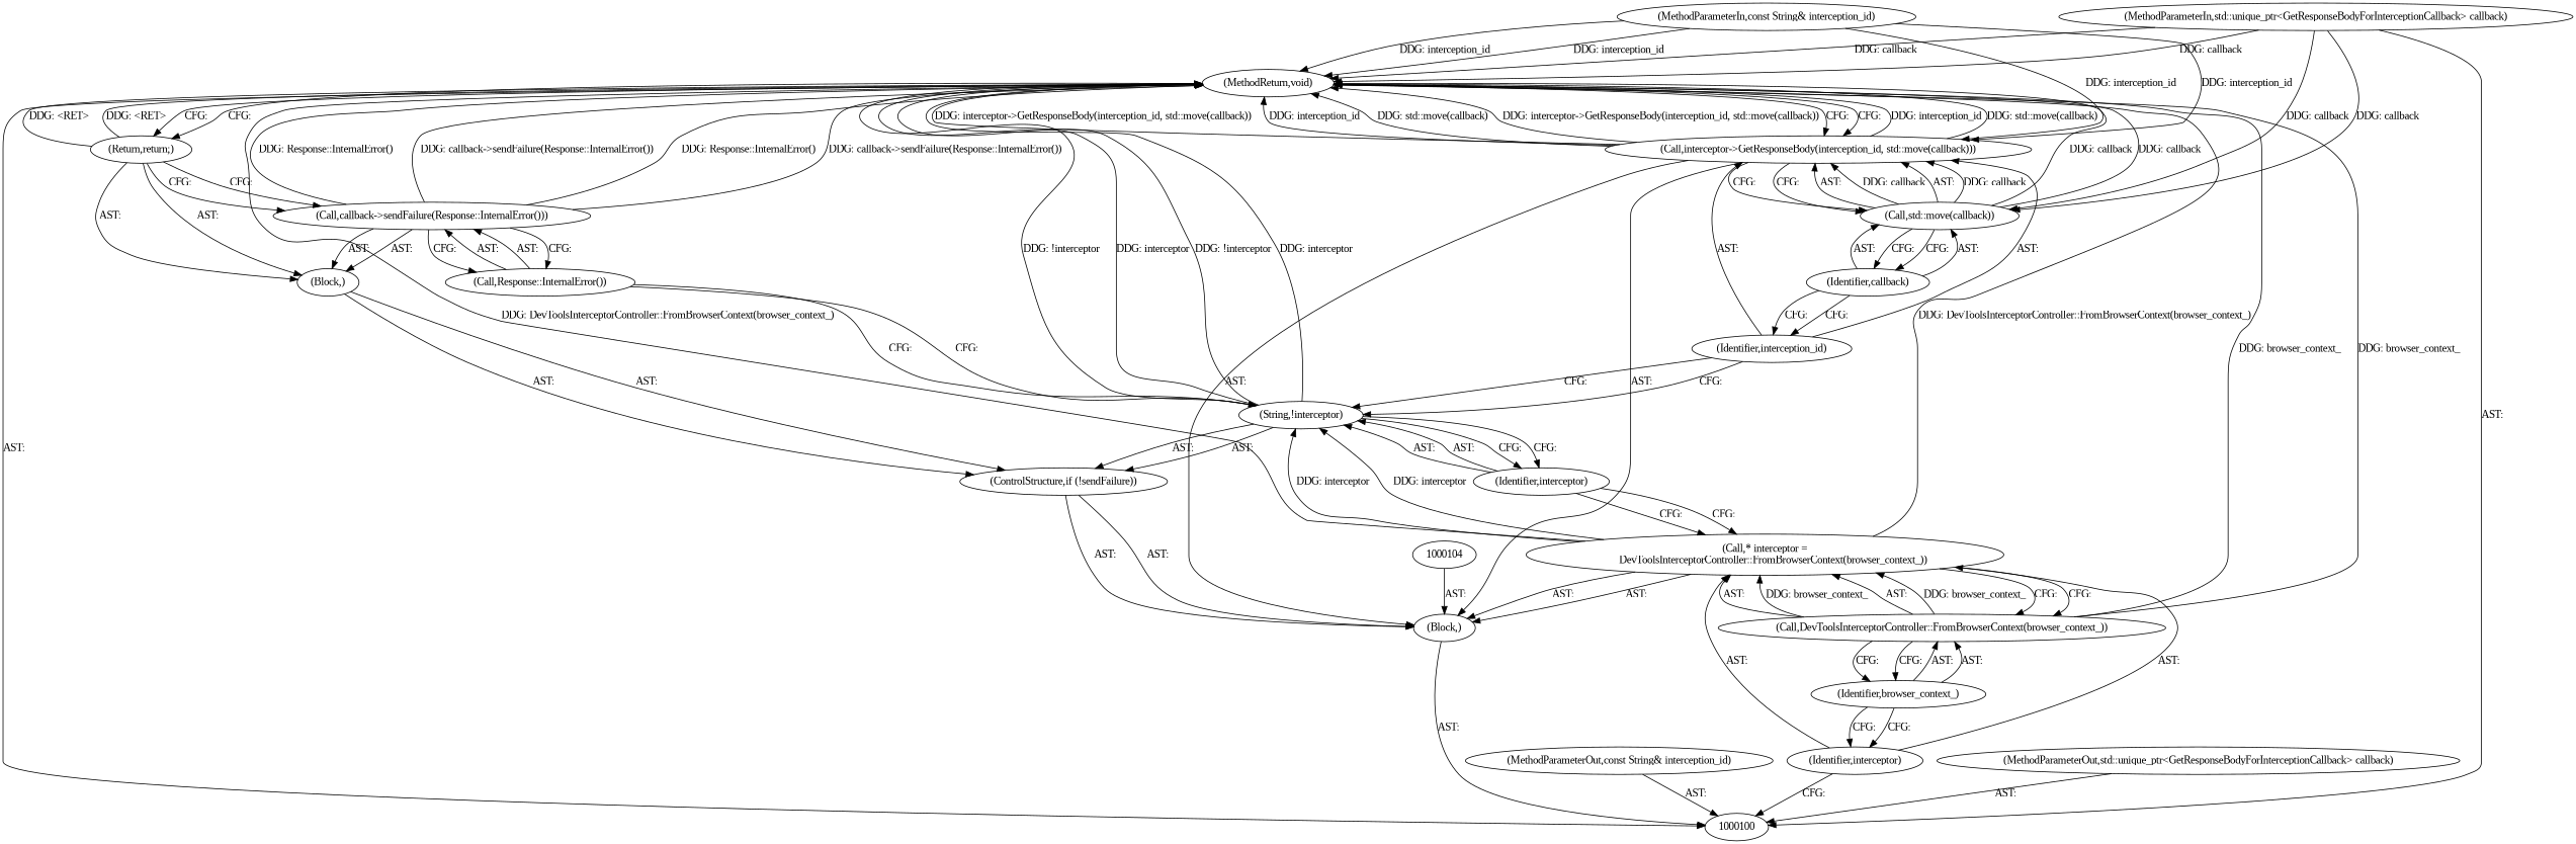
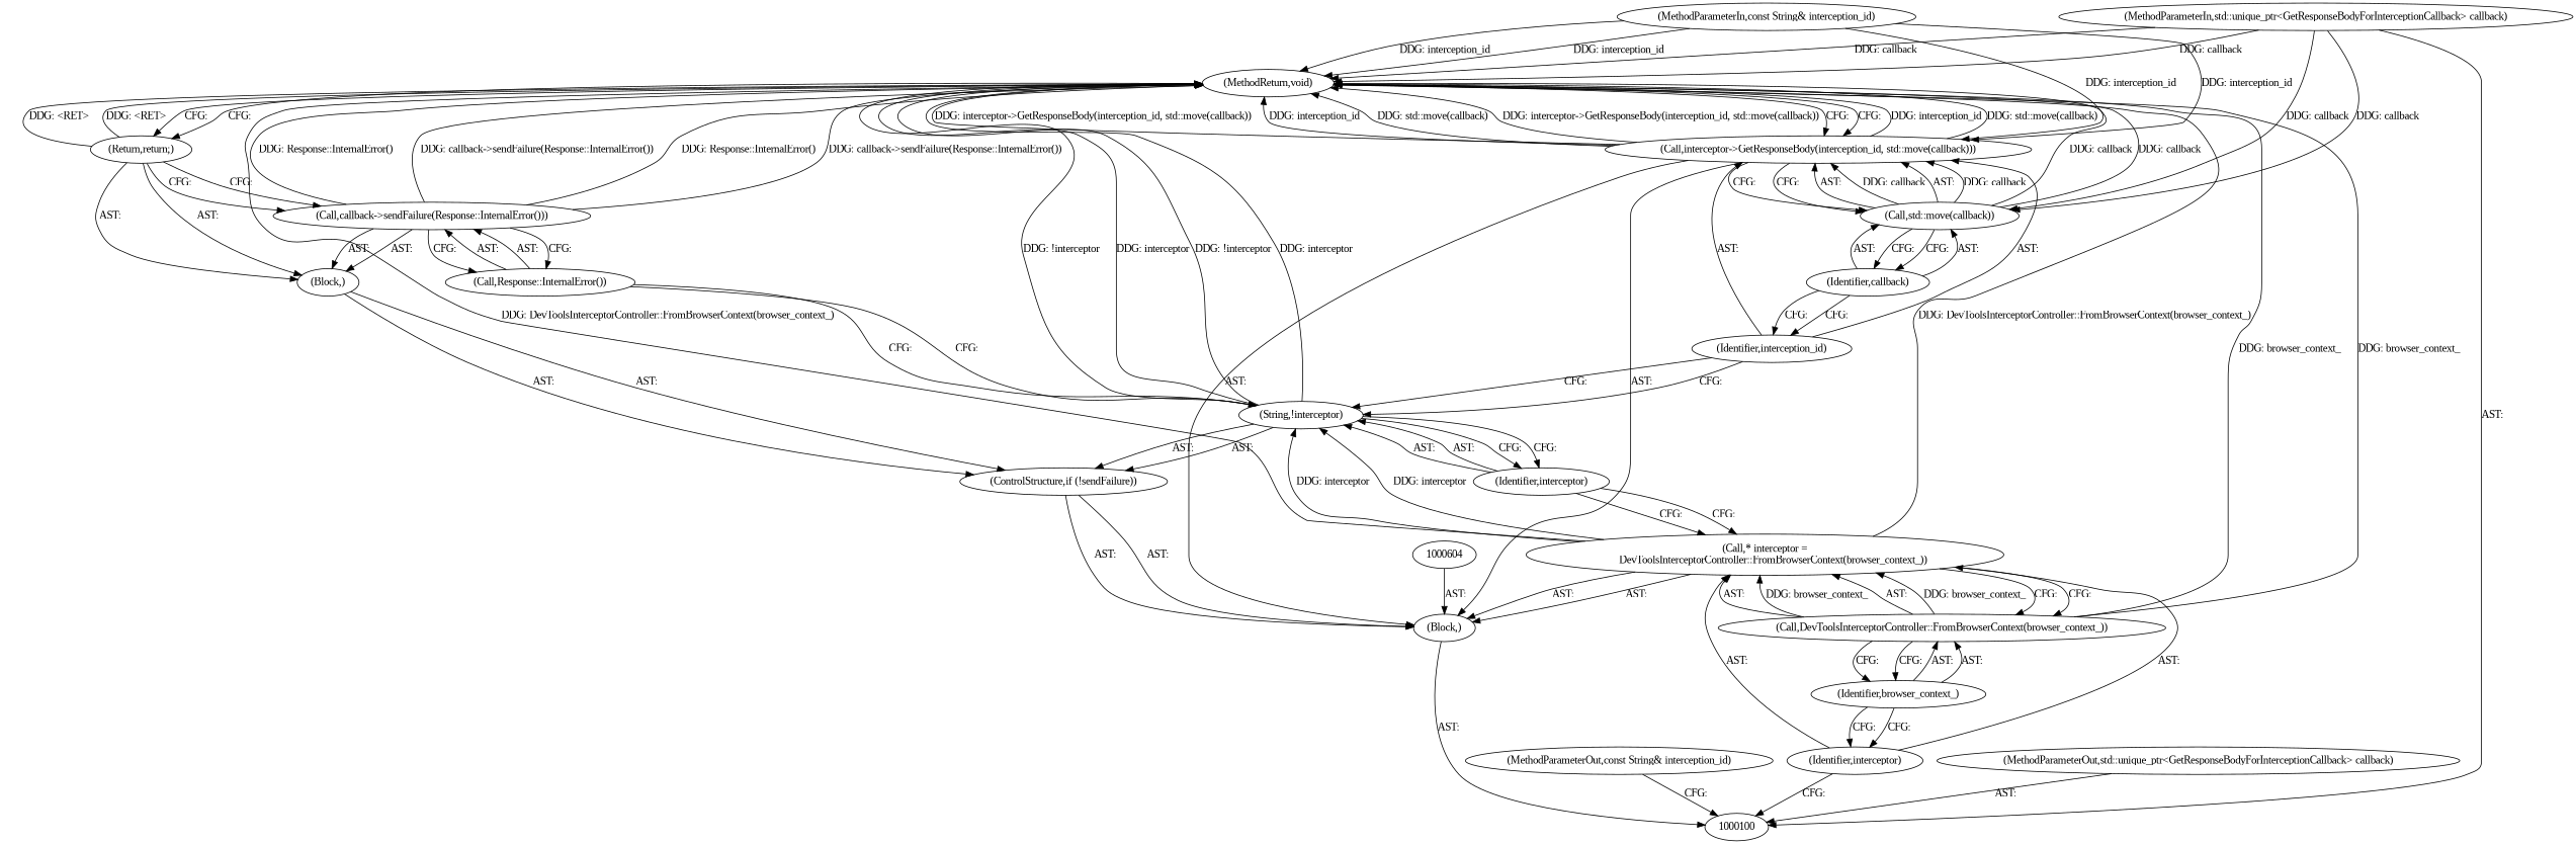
  digraph {
    fontname="Liberation Serif"
    node [fontname="Liberation Serif"]
    edge [fontname="Liberation Serif"]
    n1 [label="(MethodReturn,void)"]
    n2 [label="(Call,interceptor->GetResponseBody(interception_id, std::move(callback)))"]
    n3 [label="(Return,return;)"]
    1000100
    n5 [label="(Call,std::move(callback))"]
    n6 [label="(Block,)"]
    n7 [label="(Block,)"]
    n8 [label="(Call,callback->sendFailure(Response::InternalError()))"]
    n9 [label="(Identifier,callback)"]
    n10 [label="(Identifier,interception_id)"]
    n11 [label="(String,!interceptor)"]
    n12 [label="(ControlStructure,if (!sendFailure))"]
    n13 [label="(Identifier,interceptor)"]
    n14 [label="(MethodParameterIn,const String& interception_id)"]
    n15 [label="(MethodParameterOut,const String& interception_id)"]
    n16 [label="(MethodParameterIn,std::unique_ptr<GetResponseBodyForInterceptionCallback> callback)"]
    n17 [label="(MethodParameterOut,std::unique_ptr<GetResponseBodyForInterceptionCallback> callback)"]
    n18 [label="(Call,* interceptor =\n      DevToolsInterceptorController::FromBrowserContext(browser_context_))"]
    n19 [label="(Call,DevToolsInterceptorController::FromBrowserContext(browser_context_))"]
    n20 [label="(Identifier,browser_context_)"]
    n21 [label="(Identifier,interceptor)"]
    n22 [label="(Call,Response::InternalError())"]
-   1000104
+   1000104 [label=1000604]
    n1 -> n2 [label="CFG: "]
    n1 -> n2 [label="CFG: "]
    n1 -> n3 [label="CFG: "]
    n1 -> n3 [label="CFG: "]
-   n1 -> 1000100 [label="AST: "]
    n2 -> n1 [label="DDG: interception_id"]
    n2 -> n1 [label="DDG: std::move(callback)"]
    n2 -> n1 [label="DDG: interceptor->GetResponseBody(interception_id, std::move(callback))"]
    n2 -> n1 [label="DDG: interception_id"]
    n2 -> n1 [label="DDG: std::move(callback)"]
    n2 -> n1 [label="DDG: interceptor->GetResponseBody(interception_id, std::move(callback))"]
    n2 -> n5 [label="CFG: "]
    n2 -> n5 [label="CFG: "]
    n2 -> n6 [label="AST: "]
    n2 -> n6 [label="AST: "]
    n3 -> n1 [label="DDG: <RET>"]
    n3 -> n1 [label="DDG: <RET>"]
    n3 -> n7 [label="AST: "]
    n3 -> n7 [label="AST: "]
    n3 -> n8 [label="CFG: "]
    n3 -> n8 [label="CFG: "]
    n5 -> n1 [label="DDG: callback"]
    n5 -> n1 [label="DDG: callback"]
    n5 -> n2 [label="AST: "]
    n5 -> n2 [label="DDG: callback"]
    n5 -> n2 [label="AST: "]
    n5 -> n2 [label="DDG: callback"]
    n5 -> n9 [label="CFG: "]
    n5 -> n9 [label="CFG: "]
    n6 -> 1000100 [label="AST: "]
    n7 -> n12 [label="AST: "]
    n7 -> n12 [label="AST: "]
    n8 -> n1 [label="DDG: Response::InternalError()"]
    n8 -> n1 [label="DDG: callback->sendFailure(Response::InternalError())"]
    n8 -> n1 [label="DDG: Response::InternalError()"]
    n8 -> n1 [label="DDG: callback->sendFailure(Response::InternalError())"]
    n8 -> n7 [label="AST: "]
    n8 -> n7 [label="AST: "]
    n8 -> n22 [label="CFG: "]
    n8 -> n22 [label="CFG: "]
    n9 -> n5 [label="AST: "]
    n9 -> n5 [label="AST: "]
    n9 -> n10 [label="CFG: "]
    n9 -> n10 [label="CFG: "]
    n10 -> n2 [label="AST: "]
    n10 -> n2 [label="AST: "]
    n10 -> n11 [label="CFG: "]
    n10 -> n11 [label="CFG: "]
    n11 -> n1 [label="DDG: !interceptor"]
    n11 -> n1 [label="DDG: interceptor"]
    n11 -> n1 [label="DDG: !interceptor"]
    n11 -> n1 [label="DDG: interceptor"]
    n11 -> n12 [label="AST: "]
    n11 -> n12 [label="AST: "]
    n11 -> n13 [label="CFG: "]
    n11 -> n13 [label="CFG: "]
    n12 -> n6 [label="AST: "]
    n12 -> n6 [label="AST: "]
    n13 -> n11 [label="AST: "]
    n13 -> n11 [label="AST: "]
    n13 -> n18 [label="CFG: "]
    n13 -> n18 [label="CFG: "]
    n14 -> n1 [label="DDG: interception_id"]
    n14 -> n1 [label="DDG: interception_id"]
    n14 -> n2 [label="DDG: interception_id"]
    n14 -> n2 [label="DDG: interception_id"]
-   n15 -> 1000100 [label="AST: "]
+   n15 -> 1000100 [label="CFG: "]
    n16 -> n1 [label="DDG: callback"]
    n16 -> n1 [label="DDG: callback"]
    n16 -> 1000100 [label="AST: "]
    n16 -> n5 [label="DDG: callback"]
    n16 -> n5 [label="DDG: callback"]
    n17 -> 1000100 [label="AST: "]
    n18 -> n1 [label="DDG: DevToolsInterceptorController::FromBrowserContext(browser_context_)"]
    n18 -> n1 [label="DDG: DevToolsInterceptorController::FromBrowserContext(browser_context_)"]
    n18 -> n6 [label="AST: "]
    n18 -> n6 [label="AST: "]
    n18 -> n11 [label="DDG: interceptor"]
    n18 -> n11 [label="DDG: interceptor"]
    n18 -> n19 [label="CFG: "]
    n18 -> n19 [label="CFG: "]
    n19 -> n1 [label="DDG: browser_context_"]
    n19 -> n1 [label="DDG: browser_context_"]
    n19 -> n18 [label="AST: "]
    n19 -> n18 [label="DDG: browser_context_"]
    n19 -> n18 [label="AST: "]
    n19 -> n18 [label="DDG: browser_context_"]
    n19 -> n20 [label="CFG: "]
    n19 -> n20 [label="CFG: "]
    n20 -> n19 [label="AST: "]
    n20 -> n19 [label="AST: "]
    n20 -> n21 [label="CFG: "]
    n20 -> n21 [label="CFG: "]
    n21 -> 1000100 [label="CFG: "]
    n21 -> n18 [label="AST: "]
    n21 -> n18 [label="AST: "]
    n22 -> n8 [label="AST: "]
    n22 -> n8 [label="AST: "]
    n22 -> n11 [label="CFG: "]
    n22 -> n11 [label="CFG: "]
    1000104 -> n6 [label="AST: "]
  }
